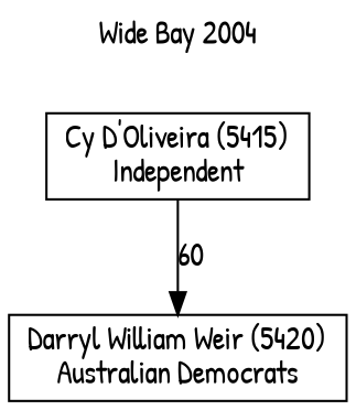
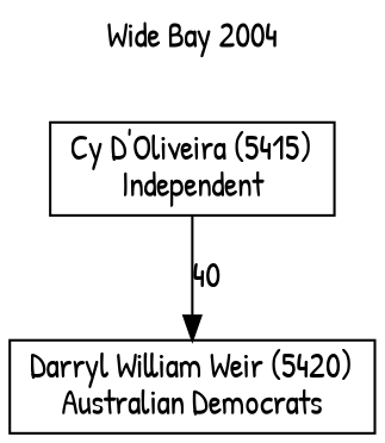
  digraph {
    label="Wide Bay 2004"
    labelloc=t
    mclimit=10
    fontname="Patrick Hand"
    node [shape=box fontname="Patrick Hand"]
    n1 [label="Darryl William Weir (5420)\nAustralian Democrats"]
    n2 [label="Cy D'Oliveira (5415)\nIndependent"]
-   n2 -> n1 [label=60 fontname="Patrick Hand"]
+   n2 -> n1 [label=40 fontname="Patrick Hand"]
  }
